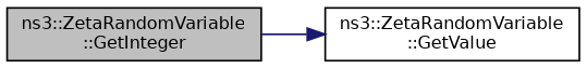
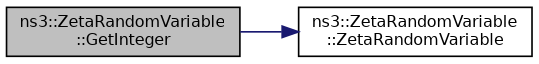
  digraph {
    rankdir=LR
    node [color=black fontname=Helvetica fontsize=10 shape=record style=filled]
    n1 [fillcolor=grey75 fontcolor=black height=0.2 label="ns3::ZetaRandomVariable\l::GetInteger" width=0.4]
-   n2 [fillcolor=white height=0.2 label="ns3::ZetaRandomVariable\l::GetValue" width=0.4]
+   n2 [fillcolor=white height=0.2 label="ns3::ZetaRandomVariable\l::ZetaRandomVariable" width=0.4]
    n1 -> n2 [color=midnightblue fontname=Helvetica fontsize=10 labelfontname=Helvetica labelfontsize=10 style=solid]
  }
